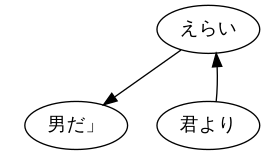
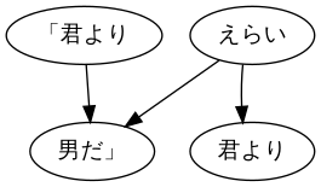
  digraph {
    fontname="Source Code Pro"
    node [fontname="Source Code Pro"]
    edge [fontname="Source Code Pro"]
+   n1 [label="「君より"]
    n2 [label="男だ」"]
    n3 [label="君より"]
    n4 [label="えらい"]
-   n3 -> n4
+   n1 -> n2
+   n4 -> n3
    n4 -> n2
  }
